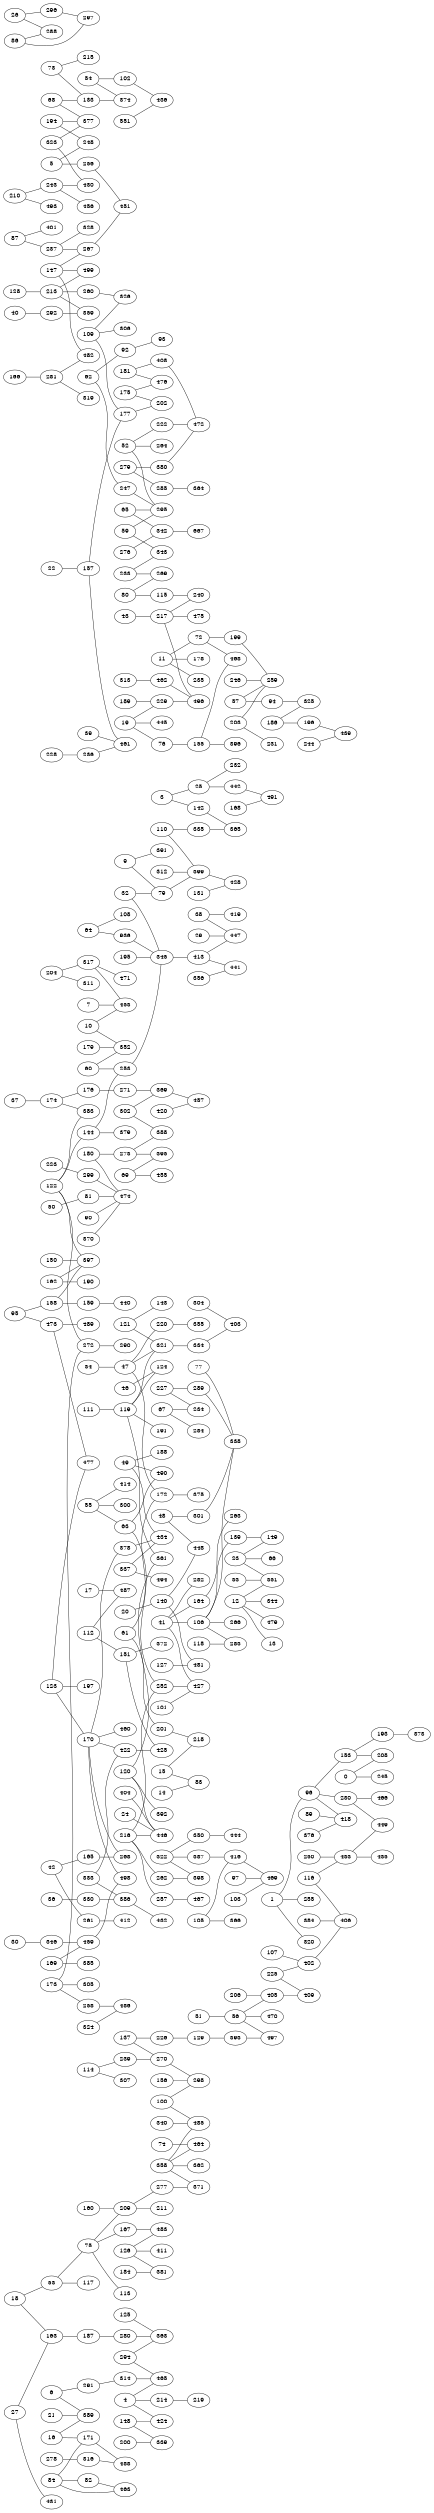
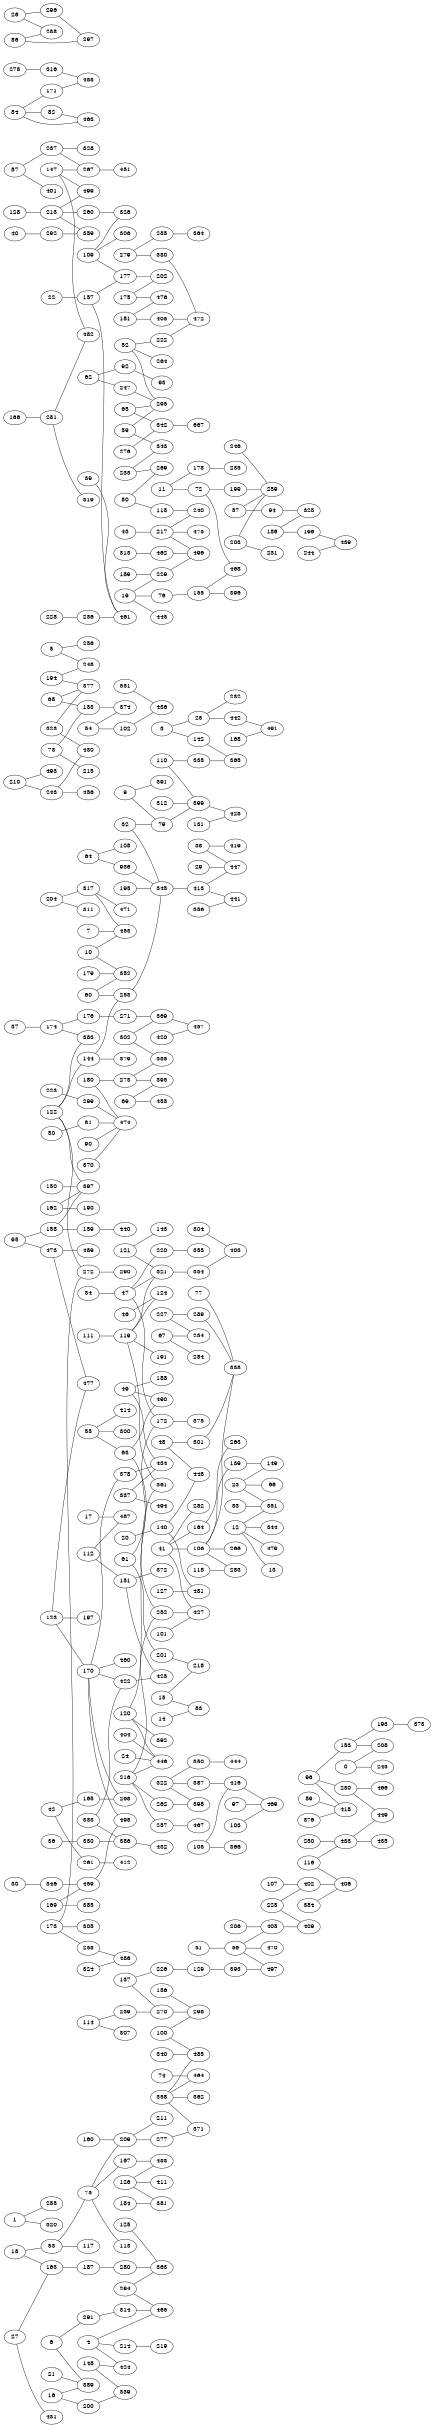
  graph {
    rankdir=LR
    0
    208
    245
    1
    96
    255
    320
    418
    153
    230
    3
    25
    142
    232
    442
    365
    4
    214
    424
    465
    219
    5
    248
    256
    451
    6
    291
    389
    314
    7
    453
    9
    79
    391
    399
    10
    352
    11
    72
    178
    199
    468
    235
    12
    13
    344
    351
    479
    14
    83
    15
    218
    16
    171
    488
    17
    487
    18
    53
    163
    75
    117
    187
    19
    76
    229
    445
    155
    496
    20
    140
    448
    481
    21
    22
    157
    461
    177
    23
    66
    149
    24
    446
    491
    26
    288
    296
    297
    27
    431
    29
    447
    30
    346
    459
    32
    345
    413
    33
    34
    47
    172
    220
    321
    36
    330
    386
    37
    174
    383
    176
    38
    419
    39
    40
    292
    359
    41
    106
    164
    282
    427
    338
    139
    266
    283
    263
    42
    165
    261
    268
    412
    43
    217
    240
    475
    46
    124
    257
    467
    375
    355
    334
    48
    301
    49
    188
    434
    490
    50
    81
    474
    51
    56
    405
    470
    497
    52
    222
    264
    295
    472
    113
    167
    209
    54
    102
    374
    436
    55
    63
    300
    414
    252
    409
    57
    94
    259
    325
    59
    343
    60
    253
    61
    201
    62
    92
    247
    93
    64
    108
    n192 [label=936]
    65
    342
    n195 [label=667]
    67
    234
    284
    68
    133
    377
    69
    395
    455
    73
    215
    74
    464
    483
    211
    277
    396
    77
    428
    80
    115
    269
    82
    463
    84
    244
    439
    86
    110
    335
    87
    237
    401
    267
    328
    89
    90
    95
    158
    473
    397
    159
    477
    489
    193
    449
    466
    97
    469
    100
    298
    485
    101
    103
    105
    366
    416
    107
    402
    406
    109
    306
    326
    202
    111
    119
    191
    361
    112
    151
    372
    425
    114
    239
    307
    270
    116
    433
    435
    118
    120
    392
    121
    143
    122
    144
    272
    379
    290
    123
    170
    197
    378
    422
    460
    498
    125
    363
    126
    381
    411
    127
    128
    213
    499
    260
    131
    137
    226
    n305 [label=129]
    147
    482
    148
    339
    150
    373
    156
    440
    160
    162
    190
    280
    166
    281
    319
    168
    169
    385
    173
    258
    305
    486
    271
    175
    476
    369
    179
    180
    273
    388
    181
    408
    184
    186
    196
    189
    194
    195
    200
    203
    231
    204
    311
    317
    471
    206
    371
    210
    243
    493
    430
    456
    216
    262
    398
    223
    299
    225
    393
    227
    289
    228
    236
    233
    246
    250
    n372 [label=551]
    457
    276
    278
    316
    279
    285
    380
    364
    294
    302
    304
    403
    312
    313
    462
    322
    350
    387
    444
    323
    324
    432
    333
    337
    494
    340
    441
    356
    358
    362
    370
    376
    384
    404
    420
    0 -- 208
    0 -- 245
-   1 -- 96
    1 -- 255
    1 -- 320
    96 -- 418
    96 -- 153
    96 -- 230
    153 -- 208
    153 -- 193
    230 -- 449
    230 -- 466
    3 -- 25
    3 -- 142
    25 -- 232
    25 -- 442
    142 -- 365
    442 -- 491
    4 -- 214
    4 -- 424
    4 -- 465
    214 -- 219
    5 -- 248
    5 -- 256
-   256 -- 451
    6 -- 291
    6 -- 389
    291 -- 314
    314 -- 465
    7 -- 453
    9 -- 79
    9 -- 391
    79 -- 399
    399 -- 428
    10 -- 453
    10 -- 352
    11 -- 72
    11 -- 178
    72 -- 199
    72 -- 468
-   11 -- 235
+   178 -- 235
    199 -- 259
    12 -- 13
    12 -- 344
    12 -- 351
    12 -- 479
    14 -- 83
    15 -- 83
    15 -- 218
    16 -- 389
-   16 -- 171
+   16 -- 200
    171 -- 488
    17 -- 487
    18 -- 53
    18 -- 163
    53 -- 75
    53 -- 117
    163 -- 187
    75 -- 113
    75 -- 167
    75 -- 209
    187 -- 280
    19 -- 76
    19 -- 229
    19 -- 445
    76 -- 155
    229 -- 496
    155 -- 468
    155 -- 396
    20 -- 140
    140 -- 448
    140 -- 481
    21 -- 389
    22 -- 157
    157 -- 461
    157 -- 177
    177 -- 202
    23 -- 351
    23 -- 66
    23 -- 149
    24 -- 446
    26 -- 288
    26 -- 296
    296 -- 297
    27 -- 163
    27 -- 431
    29 -- 447
    30 -- 346
    346 -- 459
    459 -- 498
    32 -- 79
    32 -- 345
    345 -- 413
    413 -- 447
    413 -- 441
    33 -- 351
    34 -- 47
    47 -- 172
    47 -- 220
    47 -- 321
    172 -- 375
    220 -- 355
    321 -- 334
    36 -- 330
    330 -- 386
    386 -- 432
    37 -- 174
    174 -- 383
    174 -- 176
    176 -- 271
    38 -- 447
    38 -- 419
    39 -- 461
    40 -- 292
    292 -- 359
    41 -- 106
    41 -- 164
    41 -- 282
    41 -- 427
    106 -- 338
    106 -- 139
    106 -- 266
    106 -- 283
    164 -- 263
    139 -- 149
    42 -- 165
    42 -- 261
    165 -- 268
    261 -- 412
    43 -- 217
    217 -- 496
    217 -- 240
    217 -- 475
    46 -- 124
    257 -- 467
    334 -- 403
    48 -- 448
    48 -- 301
    301 -- 338
    49 -- 188
    49 -- 434
    49 -- 490
    50 -- 81
    81 -- 474
    51 -- 56
    56 -- 405
    56 -- 470
    56 -- 497
    405 -- 409
    52 -- 222
    52 -- 264
    52 -- 295
    222 -- 472
    167 -- 483
    209 -- 211
    209 -- 277
    54 -- 102
    54 -- 374
    102 -- 436
    55 -- 63
    55 -- 300
    55 -- 414
    63 -- 490
    63 -- 252
    252 -- 427
    57 -- 94
    57 -- 259
    94 -- 325
    59 -- 295
    59 -- 343
    60 -- 352
    60 -- 253
    253 -- 345
    61 -- 172
    61 -- 201
    201 -- 218
    62 -- 92
    62 -- 247
    92 -- 93
    247 -- 295
    64 -- 108
    64 -- n192
    n192 -- 345
    65 -- 295
    65 -- 342
    342 -- n195
    67 -- 234
    67 -- 284
    68 -- 133
    68 -- 377
    133 -- 374
    69 -- 395
    69 -- 455
    73 -- 133
    73 -- 215
    74 -- 464
    277 -- 371
    77 -- 338
    80 -- 115
    80 -- 269
    115 -- 240
    82 -- 463
    84 -- 171
    84 -- 82
    84 -- 463
    244 -- 439
    86 -- 288
    86 -- 297
    110 -- 399
    110 -- 335
    335 -- 365
    87 -- 237
    87 -- 401
    237 -- 267
    237 -- 328
    267 -- 451
    89 -- 418
    90 -- 474
    95 -- 158
    95 -- 473
    158 -- 397
    158 -- 159
    473 -- 477
    473 -- 489
    159 -- 440
    193 -- 373
    97 -- 469
    100 -- 298
    100 -- 485
    101 -- 427
    103 -- 469
    105 -- 366
    105 -- 416
    416 -- 469
    107 -- 402
    402 -- 406
    109 -- 177
    109 -- 306
    109 -- 326
    111 -- 119
    119 -- 321
    119 -- 124
    119 -- 191
    119 -- 361
    112 -- 487
    112 -- 151
    151 -- 372
    151 -- 425
    114 -- 239
    114 -- 307
    239 -- 270
    270 -- 298
    116 -- 406
    116 -- 433
    433 -- 449
    433 -- 435
    118 -- 283
    120 -- 446
    120 -- 361
    120 -- 392
    121 -- 321
    121 -- 143
    122 -- 383
    122 -- 397
    122 -- 144
    122 -- 272
    144 -- 253
    144 -- 379
    272 -- 290
    123 -- 477
    123 -- 170
    123 -- 197
    170 -- 268
    170 -- 378
    170 -- 422
    170 -- 460
    170 -- 498
    378 -- 434
    422 -- 425
    125 -- 363
    126 -- 483
    126 -- 381
    126 -- 411
    127 -- 481
    128 -- 213
    213 -- 359
    213 -- 499
    213 -- 260
    260 -- 326
    131 -- 428
    137 -- 270
    137 -- 226
    226 -- n305
    n305 -- 393
    147 -- 267
    147 -- 499
    147 -- 482
    148 -- 424
    148 -- 339
    150 -- 397
    156 -- 298
    160 -- 209
    162 -- 397
    162 -- 190
    280 -- 363
    166 -- 281
    281 -- 482
    281 -- 319
    168 -- 491
    169 -- 459
    169 -- 385
    173 -- 272
    173 -- 258
    173 -- 305
    258 -- 486
    271 -- 369
    175 -- 202
    175 -- 476
    369 -- 457
    179 -- 352
    180 -- 474
    180 -- 273
    273 -- 395
    273 -- 388
    181 -- 476
    181 -- 408
    408 -- 472
    184 -- 381
    186 -- 325
    186 -- 196
    196 -- 439
    189 -- 229
    194 -- 248
    194 -- 377
    195 -- 345
    200 -- 339
    203 -- 259
    203 -- 231
    204 -- 311
    204 -- 317
    317 -- 453
    317 -- 471
    206 -- 405
    210 -- 243
    210 -- 493
    243 -- 430
    243 -- 456
    216 -- 446
    216 -- 257
    216 -- 252
    216 -- 262
    262 -- 398
    223 -- 299
    299 -- 474
    225 -- 409
    225 -- 402
    393 -- 497
    227 -- 234
    227 -- 289
    289 -- 338
    228 -- 236
    236 -- 461
    233 -- 343
    233 -- 269
    246 -- 259
    250 -- 433
    n372 -- 436
    276 -- 342
    278 -- 316
    316 -- 488
    279 -- 285
    279 -- 380
    285 -- 364
    380 -- 472
    294 -- 465
    294 -- 363
    302 -- 369
    302 -- 388
    304 -- 403
    312 -- 399
    313 -- 462
    462 -- 496
    322 -- 398
    322 -- 350
    322 -- 387
    350 -- 444
    387 -- 416
    323 -- 377
    323 -- 430
    324 -- 486
    333 -- 386
    333 -- 422
    337 -- 434
    337 -- 494
    340 -- 485
    356 -- 441
    358 -- 464
    358 -- 485
    358 -- 371
    358 -- 362
    370 -- 474
    376 -- 418
    384 -- 406
    404 -- 446
    420 -- 457
  }
